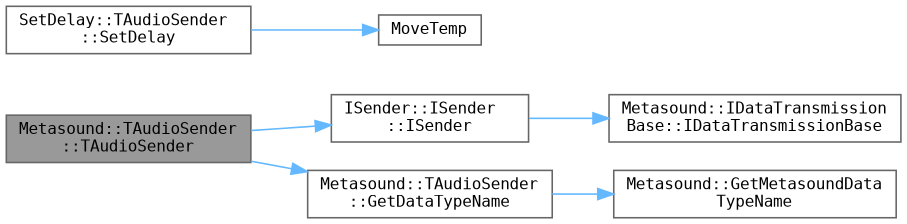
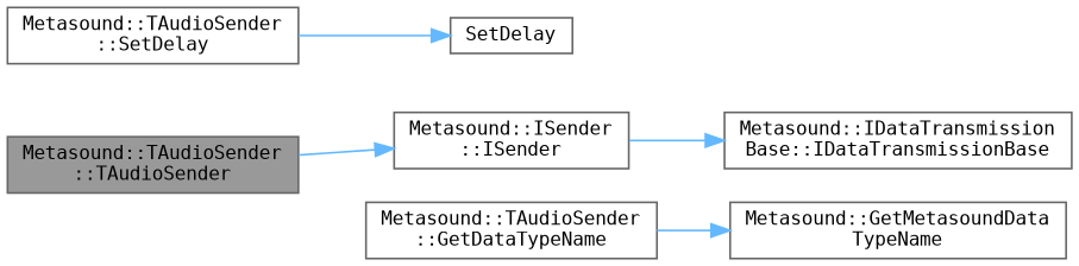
  digraph {
    fontname="DejaVu Sans Mono"
    rankdir=LR
    node [color=grey40 fillcolor=white fontname="DejaVu Sans Mono" fontsize=10 shape=box style=filled]
    edge [color=steelblue1 fontname="DejaVu Sans Mono" fontsize=10 labelfontname=Helvetica labelfontsize=10 style=solid]
    n1 [color=gray40 fillcolor=grey60 fontcolor=black height=0.2 label="Metasound::TAudioSender\l::TAudioSender" width=0.4]
-   n2 [height=0.2 label="ISender::ISender\l::ISender" width=0.4]
+   n2 [height=0.2 label="Metasound::ISender\l::ISender" width=0.4]
    n3 [height=0.2 label="Metasound::TAudioSender\l::GetDataTypeName" width=0.4]
    n4 [height=0.2 label="Metasound::IDataTransmission\lBase::IDataTransmissionBase" width=0.4]
    n5 [height=0.2 label="Metasound::GetMetasoundData\lTypeName" width=0.4]
-   n6 [height=0.2 label=MoveTemp width=0.4]
-   n7 [height=0.2 label="SetDelay::TAudioSender\l::SetDelay" width=0.4]
+   n6 [height=0.2 label=SetDelay width=0.4]
+   n7 [height=0.2 label="Metasound::TAudioSender\l::SetDelay" width=0.4]
    n1 -> n2
-   n1 -> n3
    n2 -> n4
    n3 -> n5
    n7 -> n6
  }
